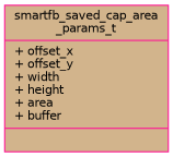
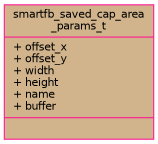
  digraph {
-   n1 [color=deeppink fillcolor=tan fontcolor=black fontname=Helvetica fontsize=10 height=0.2 label="{smartfb_saved_cap_area\l_params_t\n|+ offset_x\l+ offset_y\l+ width\l+ height\l+ area\l+ buffer\l|}" shape=record style=filled width=0.4]
+   n1 [color=deeppink fillcolor=tan fontcolor=black fontname=Helvetica fontsize=10 height=0.2 label="{smartfb_saved_cap_area\l_params_t\n|+ offset_x\l+ offset_y\l+ width\l+ height\l+ name\l+ buffer\l|}" shape=record style=filled width=0.4]
  }
